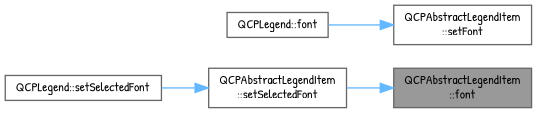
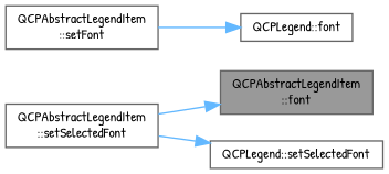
  digraph {
    fontname="Patrick Hand"
    rankdir=RL
    node [color=grey40 fillcolor=white fontname="Patrick Hand" fontsize=10 shape=box style=filled]
    edge [color=steelblue1 dir=back fontname="Patrick Hand" fontsize=10 labelfontname=Helvetica labelfontsize=10 style=solid]
    n1 [color=gray40 fillcolor=grey60 fontcolor=black height=0.2 label="QCPAbstractLegendItem\l::font" width=0.4]
    n2 [height=0.2 label="QCPAbstractLegendItem\l::setSelectedFont" width=0.4]
    n3 [height=0.2 label="QCPAbstractLegendItem\l::setFont" width=0.4]
    n4 [height=0.2 label="QCPLegend::font" width=0.4]
    n5 [height=0.2 label="QCPLegend::setSelectedFont" width=0.4]
    n1 -> n2
-   n2 -> n5
-   n3 -> n4
+   n5 -> n2
+   n4 -> n3
  }
